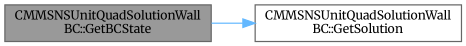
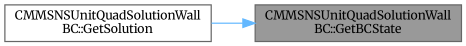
  digraph {
    rankdir=LR
    fontname=Merriweather
    node [fontname=Merriweather fontsize=10 shape=box style=filled]
    n1 [color=gray40 fillcolor=grey60 fontcolor=black height=0.2 label="CMMSNSUnitQuadSolutionWall\lBC::GetBCState" width=0.4]
    n2 [color=grey40 fillcolor=white height=0.2 label="CMMSNSUnitQuadSolutionWall\lBC::GetSolution" width=0.4]
-   n1 -> n2 [color=steelblue1 fontname=Merriweather fontsize=10 labelfontname=Helvetica labelfontsize=10 style=solid]
+   n2 -> n1 [color=steelblue1 fontname=Merriweather fontsize=10 labelfontname=Helvetica labelfontsize=10 style=solid]
  }
